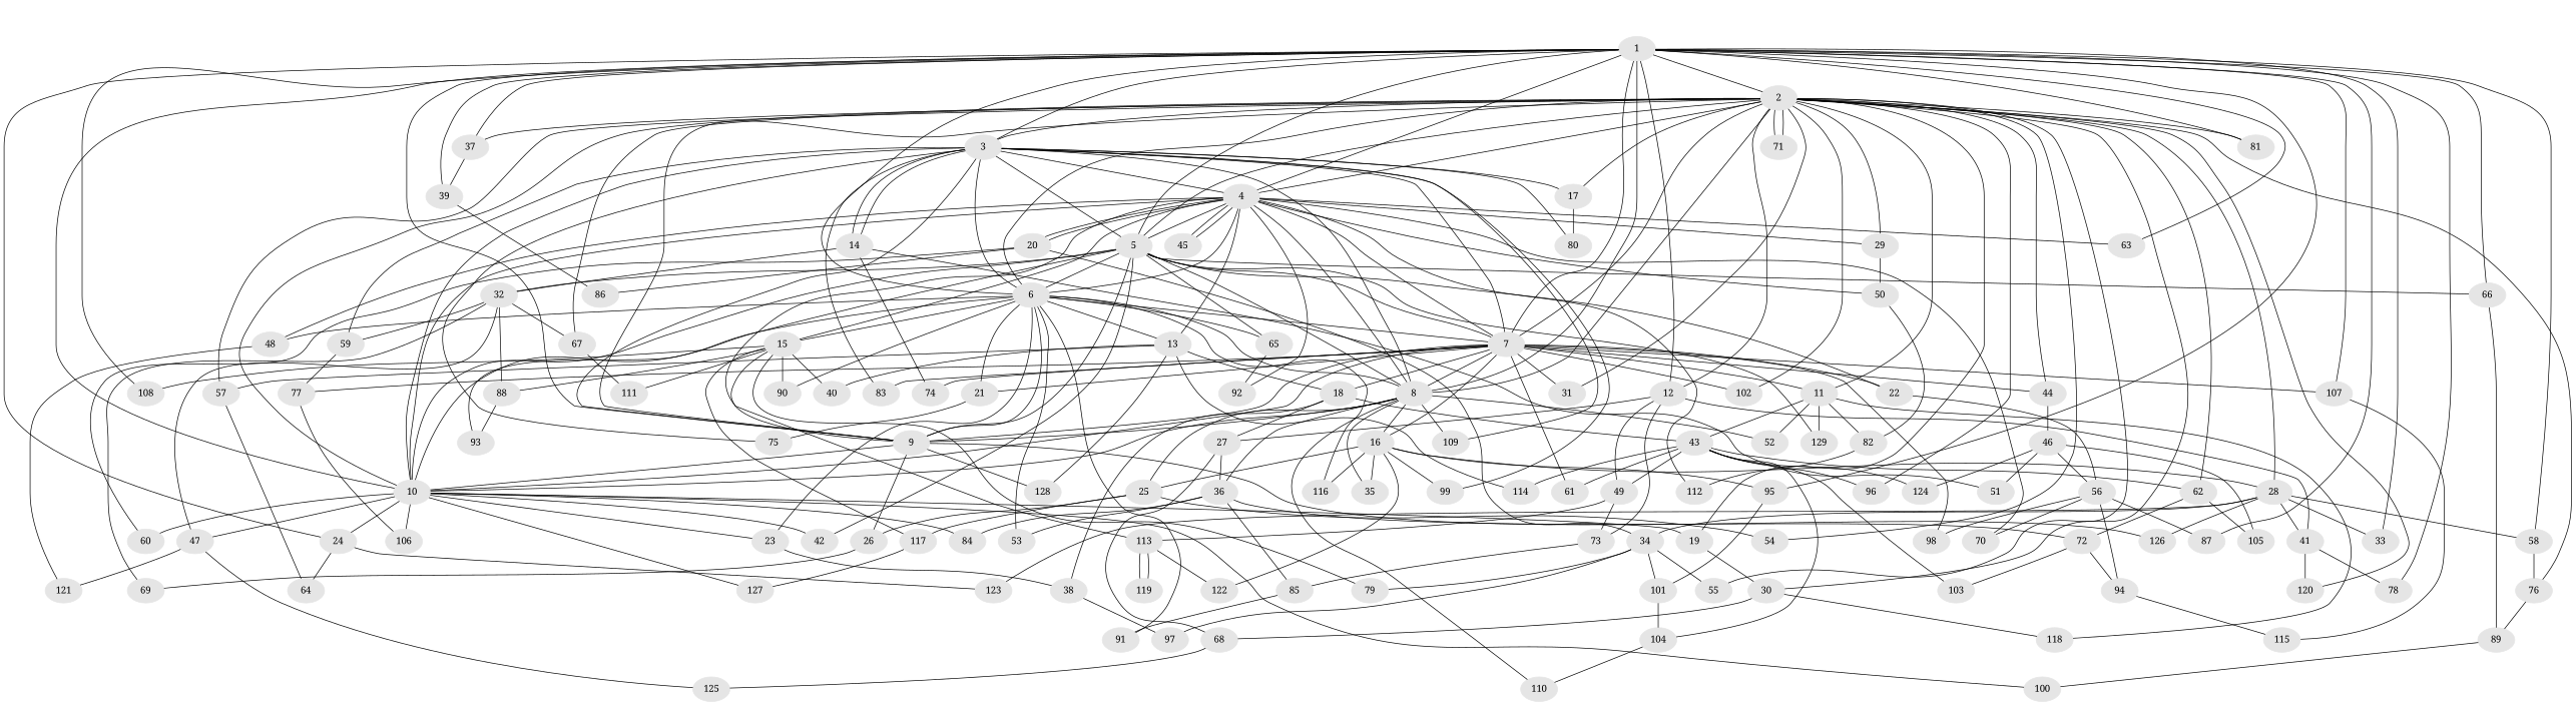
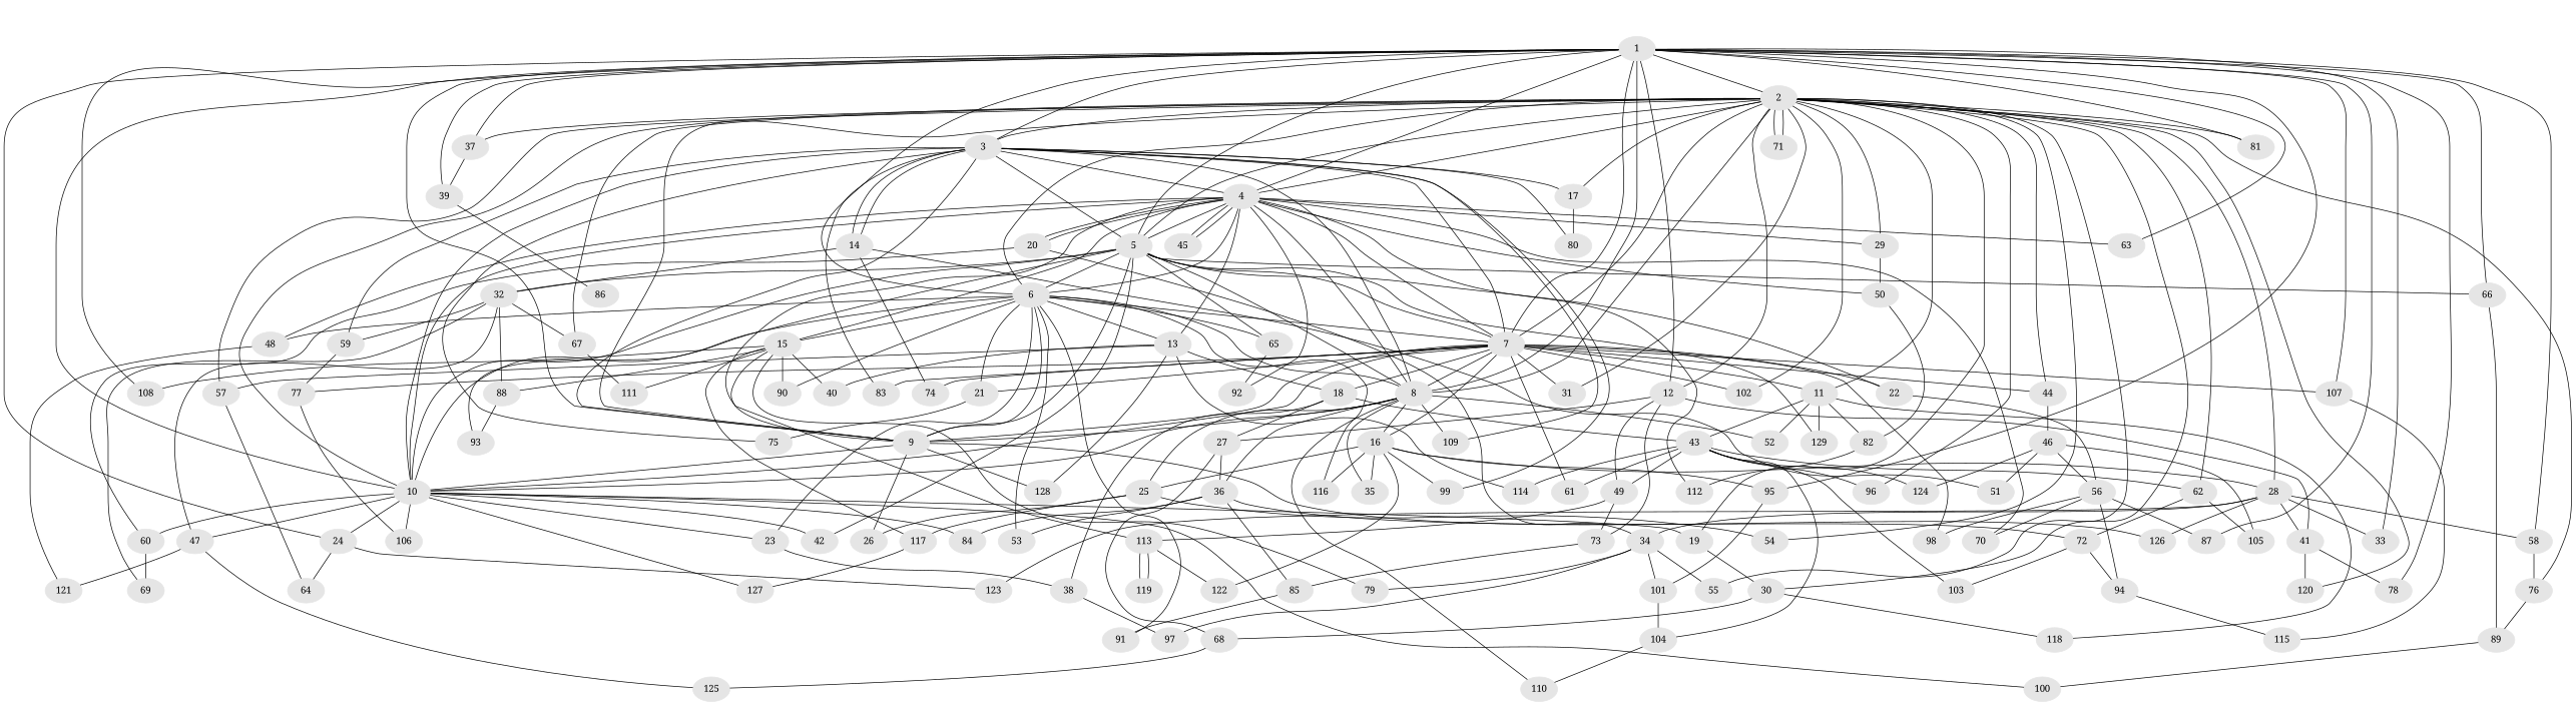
  graph {
    fontname="Noto Serif"
    node [color=gray90 fontname="Noto Serif" style=filled]
    edge [fontname="Noto Serif"]
    1
    2
    3
    4
    5
    6
    7
    8
    9
    10
    12
    24
    33
    37
    39
    58
    63
    66
    78
    81
    87
    95
    107
    108
    11
    17
    19
    28
    29
    30
    31
    44
    54
    55
    57
    62
    67
    71
    76
    96
    102
    120
    14
    59
    75
    80
    83
    99
    109
    13
    15
    20
    45
    48
    50
    70
    92
    112
    22
    32
    42
    65
    93
    129
    21
    23
    53
    90
    91
    116
    16
    18
    61
    74
    77
    98
    25
    35
    36
    52
    110
    26
    126
    128
    47
    60
    84
    100
    106
    127
    27
    41
    49
    73
    64
    123
    86
    46
    51
    56
    124
    105
    89
    101
    115
    43
    82
    118
    34
    68
    72
    111
    40
    114
    79
    88
    113
    117
    121
    69
    38
    122
    85
    125
    103
    104
    119
    97
    94
    1 -- 2
    1 -- 3
    1 -- 4
    1 -- 5
    1 -- 6
    1 -- 7
    1 -- 8
    1 -- 9
    1 -- 10
    1 -- 12
    1 -- 24
    1 -- 33
    1 -- 37
    1 -- 39
    1 -- 58
    1 -- 63
    1 -- 66
    1 -- 78
    1 -- 81
    1 -- 87
    1 -- 95
    1 -- 107
    1 -- 108
    2 -- 3
    2 -- 4
    2 -- 5
    2 -- 6
    2 -- 7
    2 -- 8
    2 -- 9
    2 -- 10
    2 -- 12
    2 -- 37
    2 -- 81
    2 -- 11
    2 -- 17
    2 -- 19
    2 -- 28
    2 -- 29
    2 -- 30
    2 -- 31
    2 -- 44
    2 -- 54
    2 -- 55
    2 -- 57
    2 -- 62
    2 -- 67
    2 -- 71
    2 -- 71
    2 -- 76
    2 -- 96
    2 -- 102
    2 -- 120
    3 -- 4
    3 -- 5
-   3 -- 6
    3 -- 7
    3 -- 8
    3 -- 9
    3 -- 10
    3 -- 17
    3 -- 14
    3 -- 14
    3 -- 59
    3 -- 75
    3 -- 80
    3 -- 83
    3 -- 99
    3 -- 109
    4 -- 5
    4 -- 6
    4 -- 7
    4 -- 8
    4 -- 9
    4 -- 10
    4 -- 63
    4 -- 29
    4 -- 13
    4 -- 15
    4 -- 20
    4 -- 20
    4 -- 45
    4 -- 45
    4 -- 48
    4 -- 50
    4 -- 70
    4 -- 92
    4 -- 112
    5 -- 6
    5 -- 7
    5 -- 8
    5 -- 9
    5 -- 10
    5 -- 66
    5 -- 22
    5 -- 32
    5 -- 42
    5 -- 65
    5 -- 93
    5 -- 129
    6 -- 7
    6 -- 8
    6 -- 9
    6 -- 10
    6 -- 13
    6 -- 15
    6 -- 48
    6 -- 65
    6 -- 21
    6 -- 23
    6 -- 53
    6 -- 90
    6 -- 91
    6 -- 116
    7 -- 8
    7 -- 9
    7 -- 10
    7 -- 107
    7 -- 11
    7 -- 31
    7 -- 44
    7 -- 102
    7 -- 83
    7 -- 22
    7 -- 21
    7 -- 16
    7 -- 18
    7 -- 61
    7 -- 74
    7 -- 77
    7 -- 98
    8 -- 9
    8 -- 10
    8 -- 109
    8 -- 16
    8 -- 25
    8 -- 35
    8 -- 36
    8 -- 52
    8 -- 110
    9 -- 10
    9 -- 26
    9 -- 126
    9 -- 128
    10 -- 24
    10 -- 19
    10 -- 42
    10 -- 23
    10 -- 47
    10 -- 60
    10 -- 84
    10 -- 100
    10 -- 106
    10 -- 127
    12 -- 27
    12 -- 41
    12 -- 49
    12 -- 73
    24 -- 64
    24 -- 123
    37 -- 39
    39 -- 86
    58 -- 76
    66 -- 89
    95 -- 101
    107 -- 115
    11 -- 129
    11 -- 52
    11 -- 43
    11 -- 82
    11 -- 118
    17 -- 80
    19 -- 30
    28 -- 33
    28 -- 58
    28 -- 126
    28 -- 41
    28 -- 123
    28 -- 34
    29 -- 50
    30 -- 118
    30 -- 68
    44 -- 46
    57 -- 64
    62 -- 105
    62 -- 72
    67 -- 111
    76 -- 89
    14 -- 32
    14 -- 74
    14 -- 51
    59 -- 77
    13 -- 57
    13 -- 18
    13 -- 128
    13 -- 40
    13 -- 114
    15 -- 108
    15 -- 90
    15 -- 111
    15 -- 40
    15 -- 79
    15 -- 88
    15 -- 113
    15 -- 117
    20 -- 60
-   20 -- 86
    20 -- 34
    48 -- 121
    50 -- 82
    22 -- 56
    32 -- 67
    32 -- 59
    32 -- 47
    32 -- 88
    32 -- 69
    65 -- 92
    21 -- 75
    23 -- 38
    16 -- 95
    16 -- 28
    16 -- 99
    16 -- 116
    16 -- 25
    16 -- 35
    16 -- 122
    18 -- 27
    18 -- 43
    18 -- 38
    77 -- 106
    25 -- 54
    25 -- 26
    25 -- 117
    36 -- 53
    36 -- 84
    36 -- 72
    36 -- 85
-   26 -- 69
+   60 -- 69
    47 -- 121
    47 -- 125
    27 -- 36
    27 -- 68
    41 -- 78
    41 -- 120
    49 -- 73
    49 -- 113
    73 -- 85
    46 -- 51
    46 -- 56
    46 -- 124
    46 -- 105
    56 -- 87
    56 -- 70
    56 -- 98
    56 -- 94
    89 -- 100
    101 -- 104
    43 -- 62
    43 -- 96
    43 -- 61
    43 -- 49
    43 -- 124
    43 -- 114
    43 -- 103
    43 -- 104
    82 -- 112
    34 -- 55
    34 -- 101
    34 -- 79
    34 -- 97
    68 -- 125
    72 -- 103
    72 -- 94
    88 -- 93
    113 -- 122
    113 -- 119
    113 -- 119
    117 -- 127
    38 -- 97
    85 -- 91
    104 -- 110
    94 -- 115
  }
